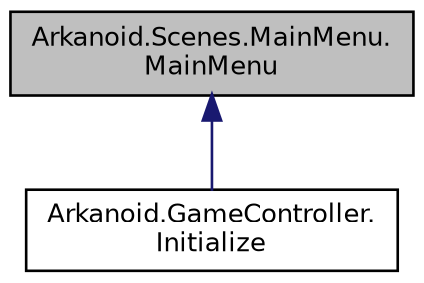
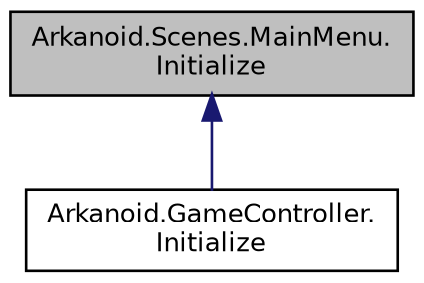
  digraph {
    rankdir=TB
    node [color=black fontname=Helvetica fontsize=10 shape=record style=filled]
-   n1 [fillcolor=grey75 fontcolor=black height=0.2 label="Arkanoid.Scenes.MainMenu.\lMainMenu" width=0.4]
+   n1 [fillcolor=grey75 fontcolor=black height=0.2 label="Arkanoid.Scenes.MainMenu.\lInitialize" width=0.4]
    n2 [fillcolor=white height=0.2 label="Arkanoid.GameController.\lInitialize" width=0.4]
    n1 -> n2 [color=midnightblue dir=back fontname=Helvetica fontsize=10 labelfontname=Helvetica labelfontsize=10 style=solid]
  }
